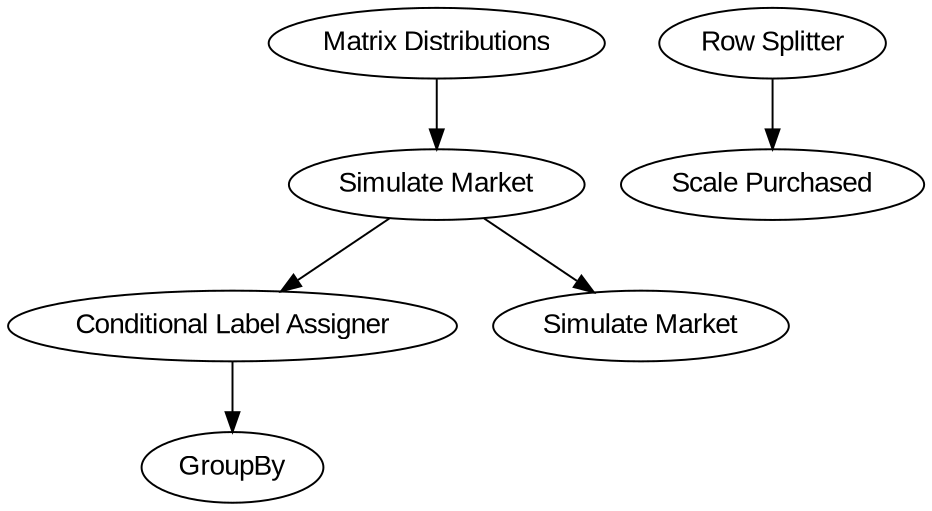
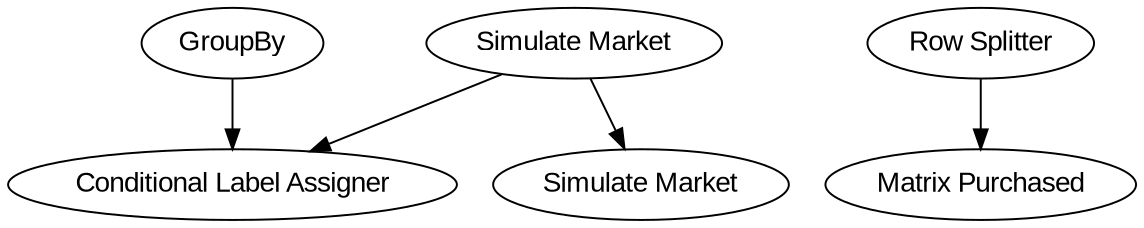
  digraph {
    fontname="Liberation Sans"
    rankdir=TB
    node [fontname="Liberation Sans"]
    edge [fontname="Liberation Sans"]
    n1 [label="Conditional Label Assigner"]
    n2 [label=GroupBy]
    n3 [label="Simulate Market"]
    n4 [label="Row Splitter"]
-   n5 [label="Scale Purchased"]
-   n6 [label="Matrix Distributions"]
+   n5 [label="Matrix Purchased"]
    n7 [label="Simulate Market"]
-   n1 -> n2
+   n2 -> n1
    n4 -> n5
-   n6 -> n7
    n7 -> n1
    n7 -> n3
  }
